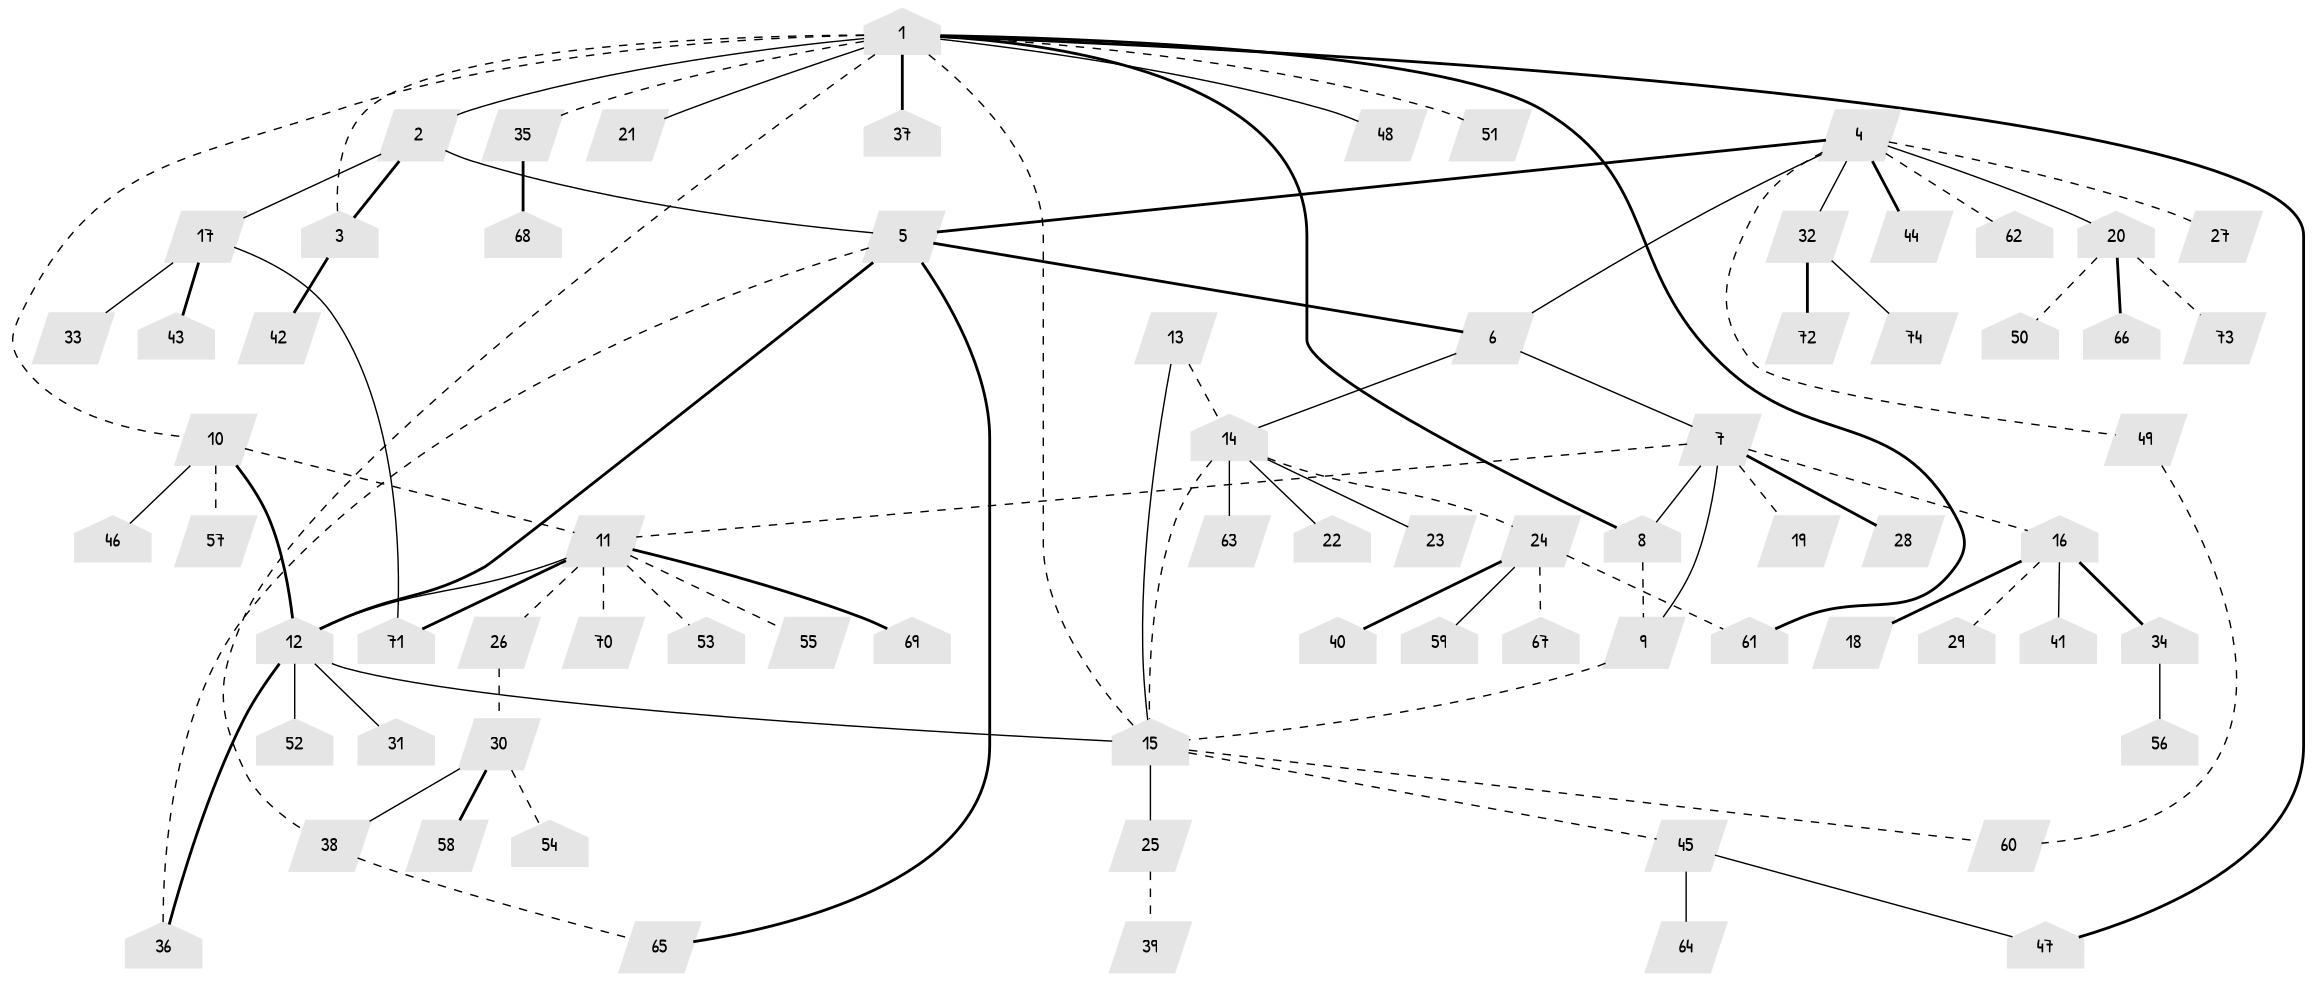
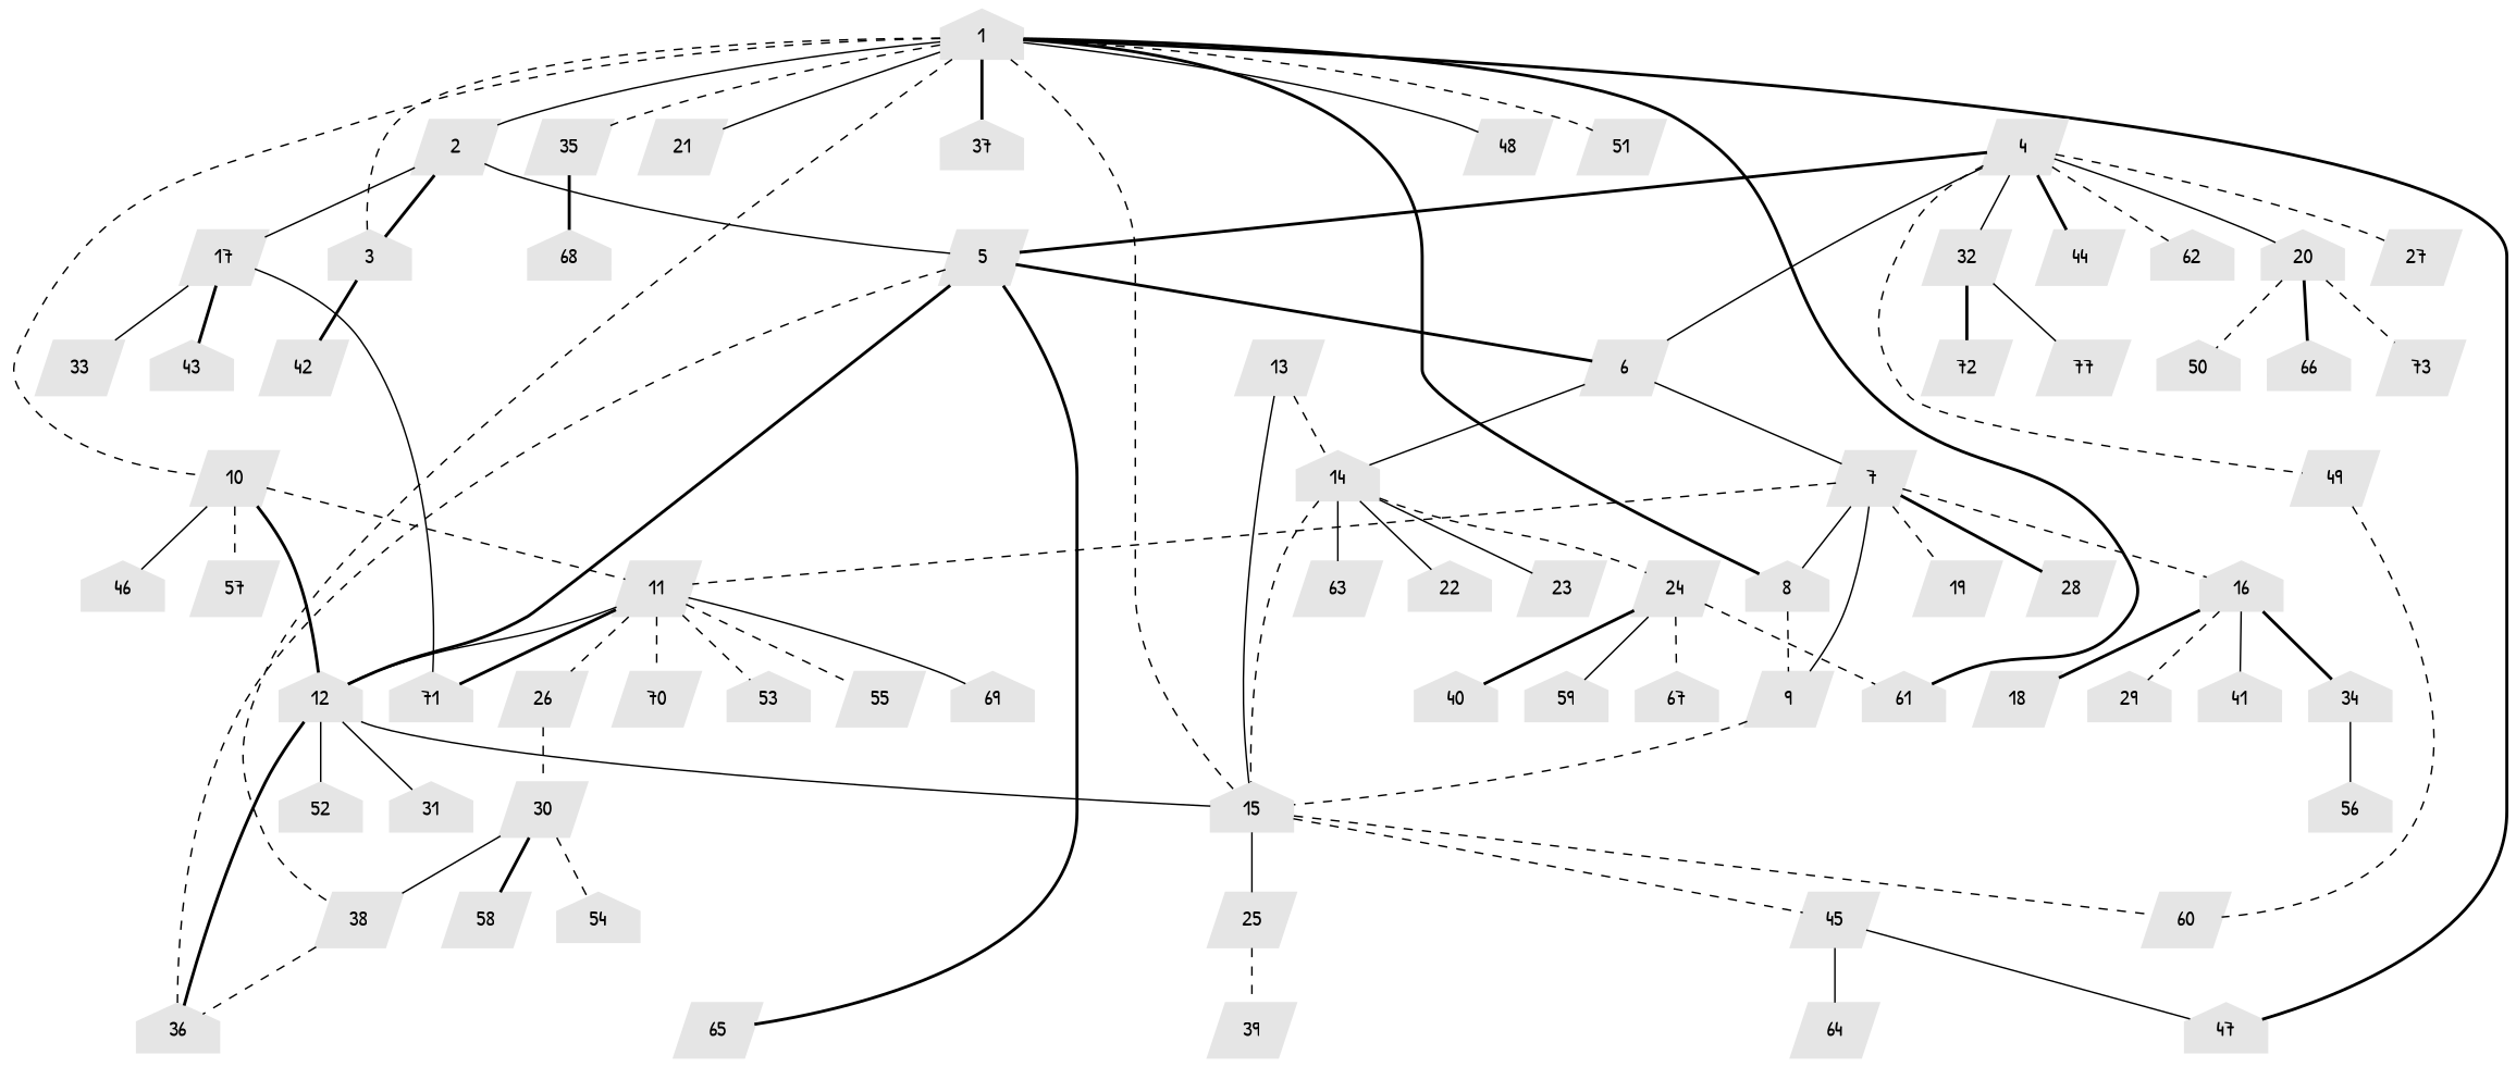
  graph {
    fontname="Patrick Hand"
    node [color=gray90 fontname="Patrick Hand" shape=parallelogram style=filled]
    edge [fontname="Patrick Hand" style=dashed]
    1 [shape=house]
    2
    3 [shape=house]
    8 [shape=house]
    10
    15 [shape=house]
    21
    35
    37 [shape=house]
    38
    47 [shape=house]
    48
    51
    61 [shape=house]
    5
    17
    42
    9
    12 [shape=house]
    11
    46 [shape=house]
    57
    25
    45
    60
    68 [shape=house]
    65
    6
    36 [shape=house]
    71 [shape=house]
    33
    43 [shape=house]
    4
    20 [shape=house]
    27
    32
    44
    49
    62 [shape=house]
    7
    14 [shape=house]
    50 [shape=house]
    66 [shape=house]
    73
    72
-   74
+   74 [label=77]
    31 [shape=house]
    52 [shape=house]
    16 [shape=house]
    19
    28
    22 [shape=house]
    23
    24
    63
    26
    53 [shape=house]
    55
    69 [shape=house]
    70
    18
    29 [shape=house]
    34 [shape=house]
    41 [shape=house]
    30
    13
    40 [shape=house]
    59 [shape=house]
    67 [shape=house]
    39
    64
    56 [shape=house]
    54 [shape=house]
    58
    1 -- 2 [style=solid]
    1 -- 3
    1 -- 8 [style=bold]
    1 -- 10
    1 -- 15
    1 -- 21 [style=solid]
    1 -- 35
    1 -- 37 [style=bold]
    1 -- 38
    1 -- 47 [style=bold]
    1 -- 48 [style=solid]
    1 -- 51
    1 -- 61 [style=bold]
    2 -- 3 [style=bold]
    2 -- 5 [style=solid]
    2 -- 17 [style=solid]
    3 -- 42 [style=bold]
    8 -- 9
    10 -- 12 [style=bold]
    10 -- 11
    10 -- 46 [style=solid]
    10 -- 57
    15 -- 25 [style=solid]
    15 -- 45
    15 -- 60
    35 -- 68 [style=bold]
-   38 -- 65
+   38 -- 36
    5 -- 12 [style=bold]
    5 -- 65 [style=bold]
    5 -- 6 [style=bold]
    5 -- 36
    17 -- 71 [style=solid]
    17 -- 33 [style=solid]
    17 -- 43 [style=bold]
    9 -- 15
    12 -- 15 [style=solid]
    12 -- 36 [style=bold]
    12 -- 31 [style=solid]
    12 -- 52 [style=solid]
    11 -- 12 [style=solid]
    11 -- 71 [style=bold]
    11 -- 26
    11 -- 53
    11 -- 55
-   11 -- 69 [style=bold]
+   11 -- 69 [style=solid]
    11 -- 70
    25 -- 39
    45 -- 47 [style=solid]
    45 -- 64 [style=solid]
    6 -- 7 [style=solid]
    6 -- 14 [style=solid]
    4 -- 5 [style=bold]
    4 -- 6 [style=solid]
    4 -- 20 [style=solid]
    4 -- 27
    4 -- 32 [style=solid]
    4 -- 44 [style=bold]
    4 -- 49
    4 -- 62
    20 -- 50
    20 -- 66 [style=bold]
    20 -- 73
    32 -- 72 [style=bold]
    32 -- 74 [style=solid]
    49 -- 60
    7 -- 8 [style=solid]
    7 -- 9 [style=solid]
    7 -- 11
    7 -- 16
    7 -- 19
    7 -- 28 [style=bold]
    14 -- 15
    14 -- 22 [style=solid]
    14 -- 23 [style=solid]
    14 -- 24
    14 -- 63 [style=solid]
    16 -- 18 [style=bold]
    16 -- 29
    16 -- 34 [style=bold]
    16 -- 41 [style=solid]
    24 -- 61
    24 -- 40 [style=bold]
    24 -- 59 [style=solid]
    24 -- 67
    26 -- 30
    34 -- 56 [style=solid]
    30 -- 38 [style=solid]
    30 -- 54
    30 -- 58 [style=bold]
    13 -- 15 [style=solid]
    13 -- 14
  }
